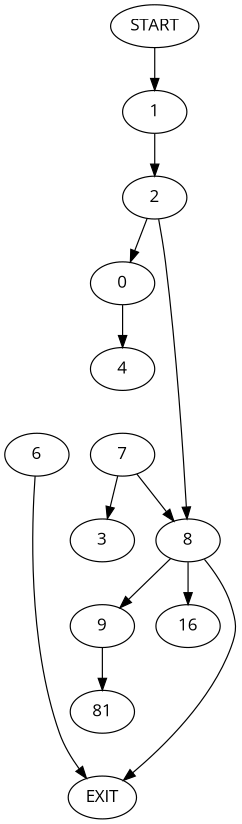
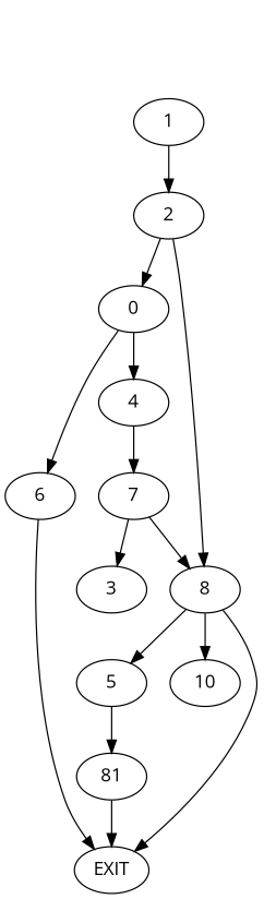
  digraph {
    fontname="Open Sans"
    node [fontname="Open Sans"]
    edge [fontname="Open Sans"]
-   n1 [label=START]
    1
    2
    n4 [label=EXIT]
    n5 [label=0]
    8
    4
    7
    6
    3
-   9
-   10 [label=16]
+   9 [label=5]
+   10
    n13 [label=81]
-   n1 -> 1
    1 -> 2
    2 -> n5
    2 -> 8
    n5 -> 4
+   n5 -> 6
    8 -> n4
    8 -> 9
    8 -> 10
+   4 -> 7
    7 -> 8
    7 -> 3
    6 -> n4
    9 -> n13
+   n13 -> n4
  }
